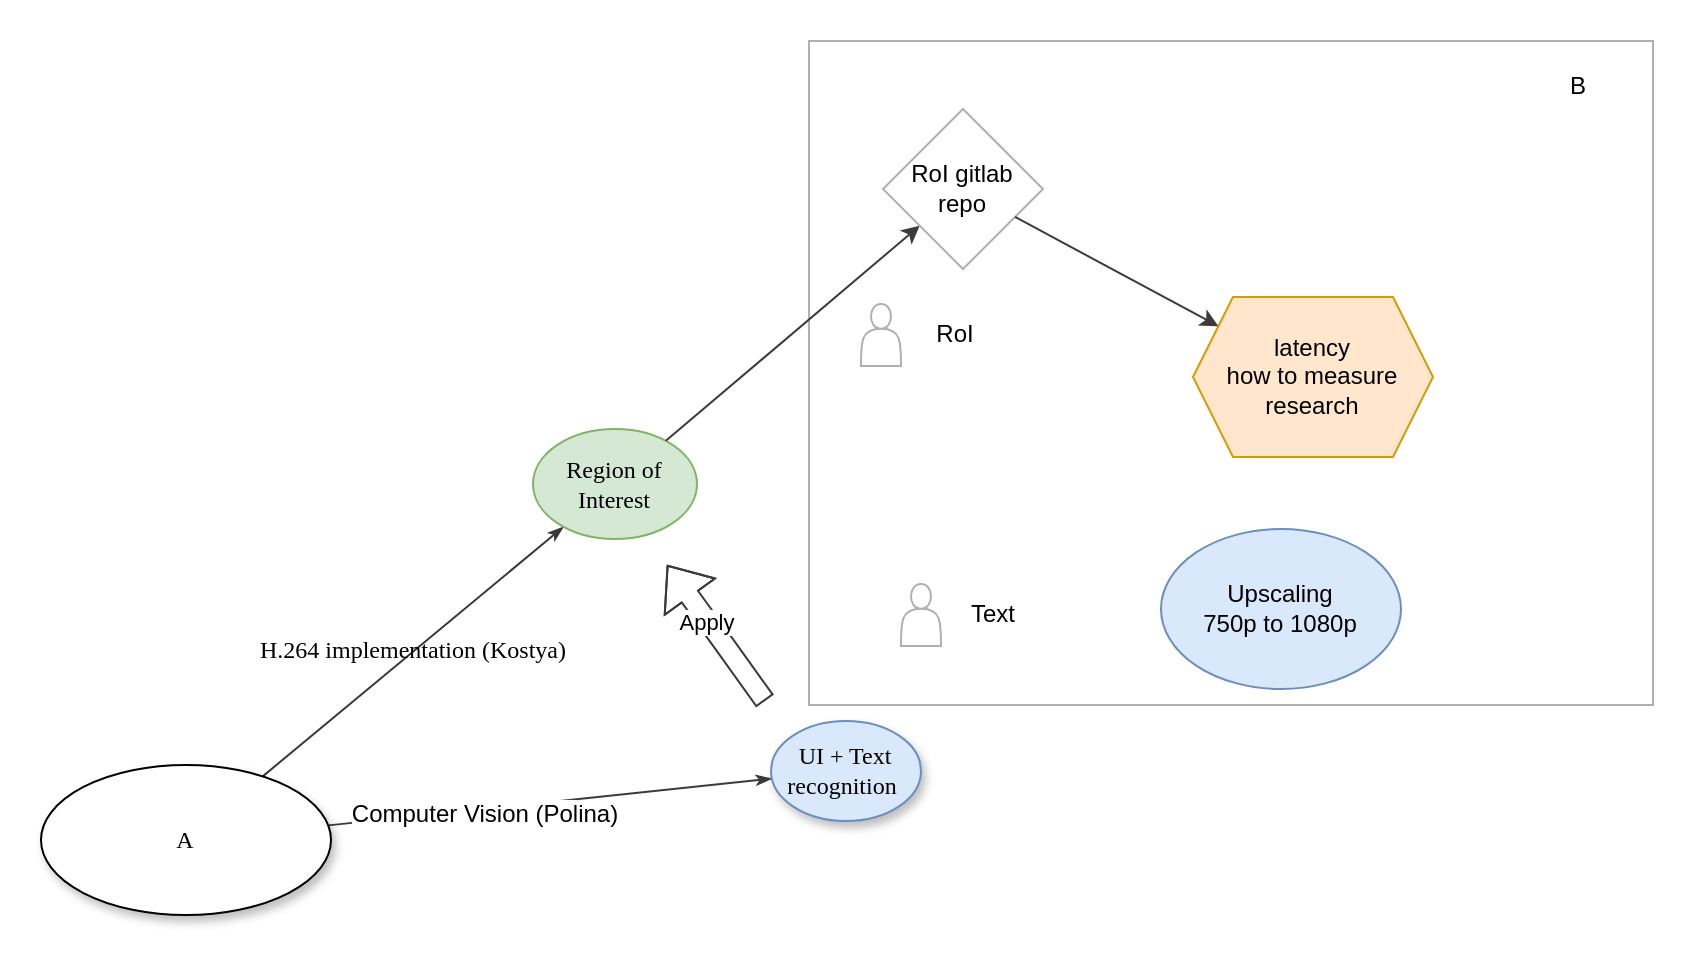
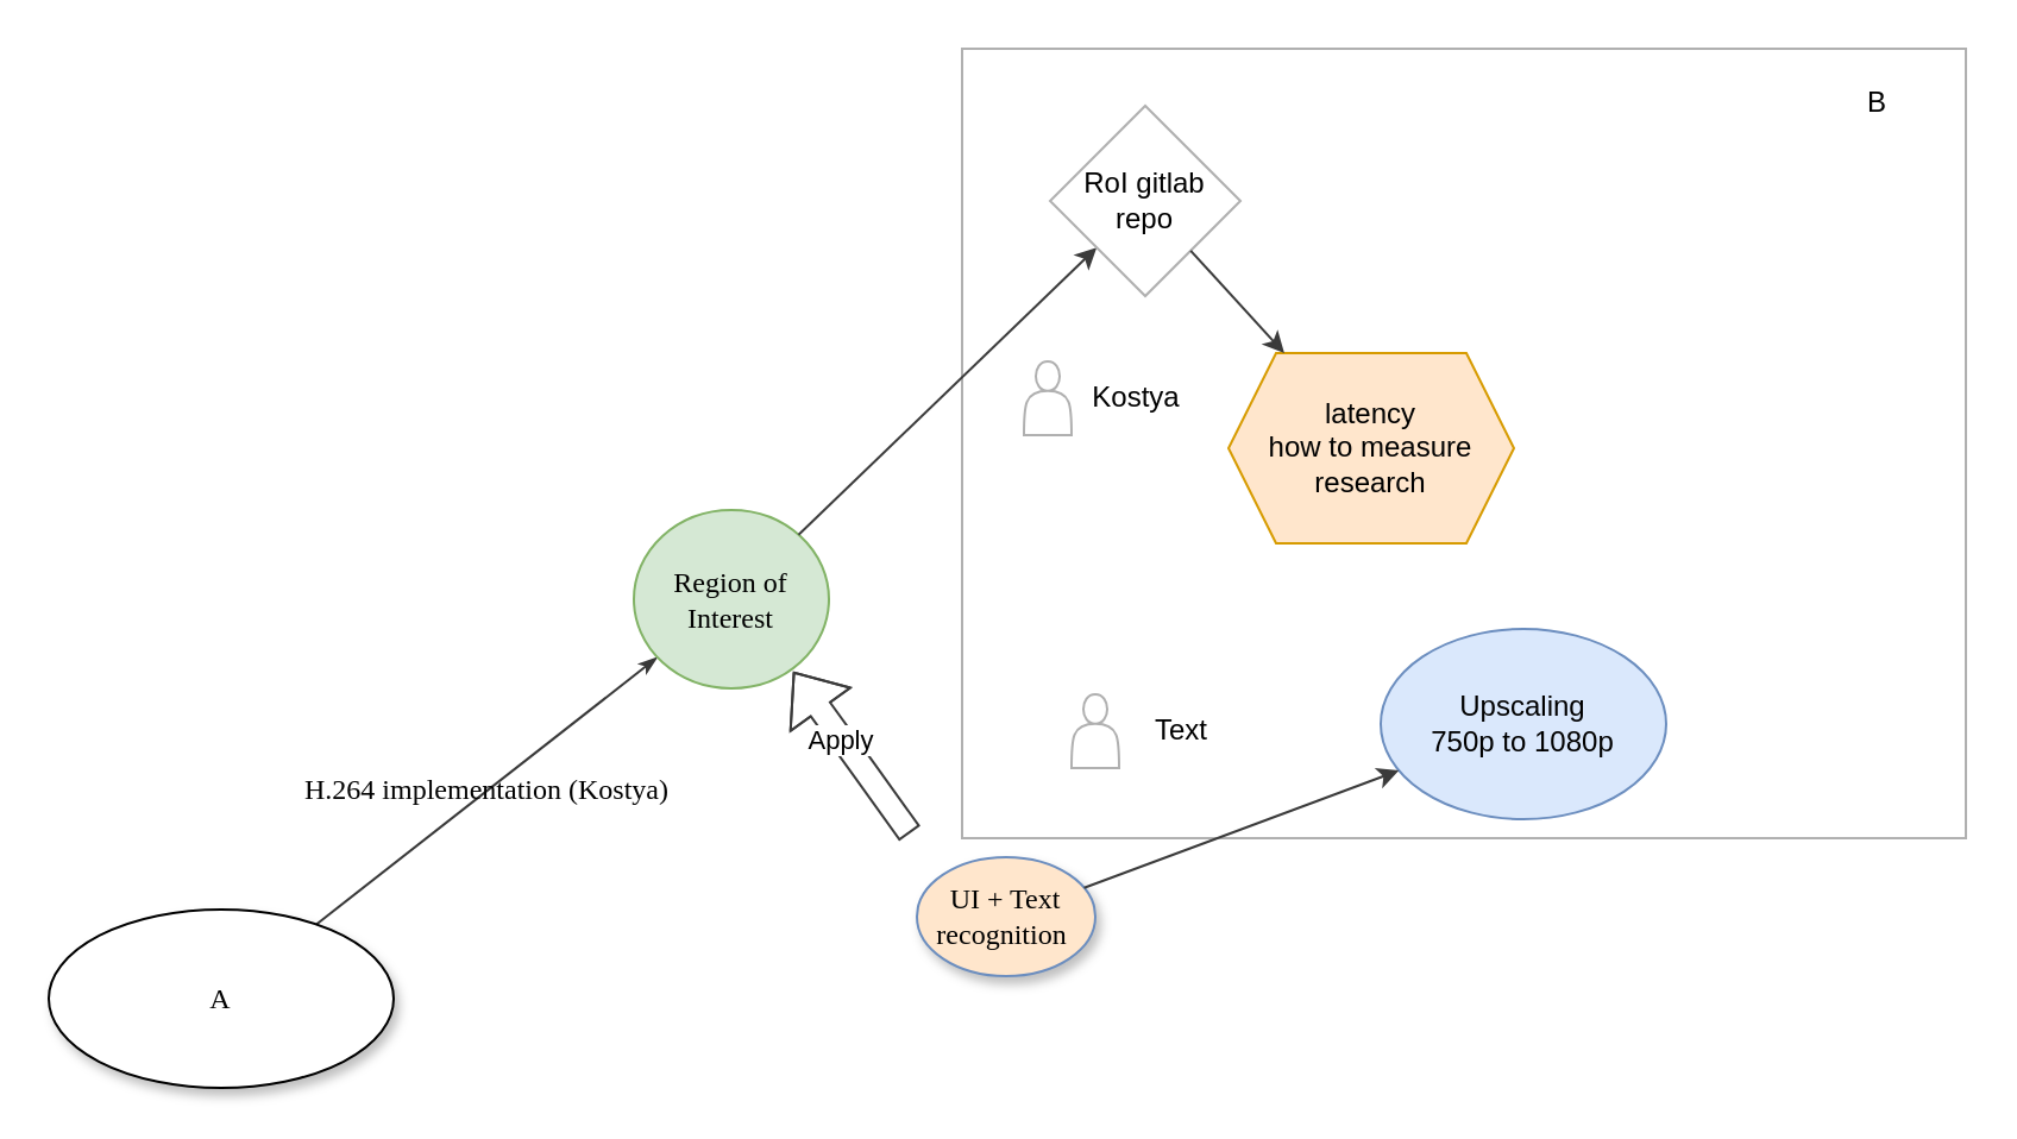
  <mxCell id="0" />
  <mxCell id="1" parent="0" />
  <mxCell id="2" value="B" style="rounded=0;whiteSpace=wrap;html=1;fontStyle=1;strokeColor=#B0B0B0;" parent="1" vertex="1"><mxGeometry x="404" y="20" width="422" height="332" as="geometry" /></mxCell>
- <mxCell id="3" style="edgeStyle=none;rounded=1;html=1;labelBackgroundColor=none;startArrow=none;startFill=0;startSize=5;endArrow=classicThin;endFill=1;endSize=5;jettySize=auto;orthogonalLoop=1;strokeColor=#3B3B3B;strokeWidth=1;fontFamily=Verdana;fontSize=12" parent="1" source="6" target="7" edge="1"><mxGeometry relative="1" as="geometry" /></mxCell>
- <mxCell id="4" value="&lt;font style=&quot;font-size: 12px&quot;&gt;Computer Vision (Polina)&lt;/font&gt;" style="edgeLabel;html=1;align=center;verticalAlign=middle;resizable=0;points=[];" parent="3" vertex="1" connectable="0"><mxGeometry x="-0.304" y="-2" relative="1" as="geometry"><mxPoint as="offset" /></mxGeometry></mxCell>
  <mxCell id="5" value="H.264 implementation (Kostya)" style="edgeStyle=none;rounded=1;html=1;labelBackgroundColor=none;startArrow=none;startFill=0;startSize=5;endArrow=classicThin;endFill=1;endSize=5;jettySize=auto;orthogonalLoop=1;strokeColor=#383838;strokeWidth=1;fontFamily=Verdana;fontSize=12" parent="1" source="6" target="8" edge="1"><mxGeometry relative="1" as="geometry"><mxPoint x="631" y="210" as="targetPoint" /></mxGeometry></mxCell>
  <mxCell id="6" value="A" style="ellipse;whiteSpace=wrap;html=1;rounded=0;shadow=1;comic=0;labelBackgroundColor=none;strokeWidth=1;fontFamily=Verdana;fontSize=12;align=center;" parent="1" vertex="1"><mxGeometry x="20" y="382" width="145" height="75" as="geometry" /></mxCell>
- <mxCell id="7" value="&lt;span&gt;UI + Text&lt;br&gt;recognition&amp;nbsp;&lt;/span&gt;" style="ellipse;whiteSpace=wrap;html=1;rounded=0;shadow=1;comic=0;labelBackgroundColor=none;strokeWidth=1;fontFamily=Verdana;fontSize=12;align=center;fillColor=#dae8fc;strokeColor=#6c8ebf;" parent="1" vertex="1"><mxGeometry x="385" y="360" width="75" height="50" as="geometry" /></mxCell>
- <mxCell id="8" value="&lt;span style=&quot;font-family: &amp;#34;verdana&amp;#34;&quot;&gt;Region of Interest&lt;/span&gt;" style="ellipse;whiteSpace=wrap;html=1;fillColor=#d5e8d4;strokeColor=#82b366;" parent="1" vertex="1"><mxGeometry x="266" y="214" width="82" height="55" as="geometry" /></mxCell>
+ <mxCell id="7" value="&lt;span&gt;UI + Text&lt;br&gt;recognition&amp;nbsp;&lt;/span&gt;" style="ellipse;whiteSpace=wrap;html=1;rounded=0;shadow=1;comic=0;labelBackgroundColor=none;strokeWidth=1;fontFamily=Verdana;fontSize=12;align=center;fillColor=#ffe6cc;strokeColor=#6c8ebf;" parent="1" vertex="1"><mxGeometry x="385" y="360" width="75" height="50" as="geometry" /></mxCell>
+ <mxCell id="8" value="&lt;span style=&quot;font-family: &amp;#34;verdana&amp;#34;&quot;&gt;Region of Interest&lt;/span&gt;" style="ellipse;whiteSpace=wrap;html=1;fillColor=#d5e8d4;strokeColor=#82b366;" parent="1" vertex="1"><mxGeometry x="266" y="214" width="82" height="75" as="geometry" /></mxCell>
  <mxCell id="9" value="" style="shape=flexArrow;endArrow=classic;html=1;rounded=0;strokeColor=#3B3B3B;" parent="1" edge="1"><mxGeometry width="50" height="50" relative="1" as="geometry"><mxPoint x="382" y="350" as="sourcePoint" /><mxPoint x="333" y="282" as="targetPoint" /><Array as="points"><mxPoint x="363" y="323.5" /></Array></mxGeometry></mxCell>
  <mxCell id="10" value="Apply" style="edgeLabel;html=1;align=center;verticalAlign=middle;resizable=0;points=[];" parent="9" vertex="1" connectable="0"><mxGeometry x="0.172" y="1" relative="1" as="geometry"><mxPoint as="offset" /></mxGeometry></mxCell>
  <mxCell id="11" value="" style="endArrow=classic;html=1;rounded=0;fontSize=12;strokeColor=#3B3B3B;" edge="1" parent="1" source="8" target="12"><mxGeometry width="50" height="50" relative="1" as="geometry"><mxPoint x="355" y="214" as="sourcePoint" /><mxPoint x="405" y="129" as="targetPoint" /></mxGeometry></mxCell>
- <mxCell id="12" value="RoI gitlab repo" style="rhombus;whiteSpace=wrap;html=1;fontSize=12;strokeColor=#B0B0B0;" vertex="1" parent="1"><mxGeometry x="441" y="54" width="80" height="80" as="geometry" /></mxCell>
+ <mxCell id="12" value="RoI gitlab repo" style="rhombus;whiteSpace=wrap;html=1;fontSize=12;strokeColor=#B0B0B0;" vertex="1" parent="1"><mxGeometry x="441" y="44" width="80" height="80" as="geometry" /></mxCell>
  <mxCell id="13" value="Upscaling&lt;br&gt;750p to 1080p" style="ellipse;whiteSpace=wrap;html=1;fontSize=12;strokeColor=#6c8ebf;fillColor=#dae8fc;" vertex="1" parent="1"><mxGeometry x="580" y="264" width="120" height="80" as="geometry" /></mxCell>
- <mxCell id="14" value="latency &lt;br&gt;how to measure research" style="shape=hexagon;perimeter=hexagonPerimeter2;whiteSpace=wrap;html=1;fixedSize=1;fontSize=12;strokeColor=#d79b00;fillColor=#ffe6cc;" vertex="1" parent="1"><mxGeometry x="596" y="148" width="120" height="80" as="geometry" /></mxCell>
+ <mxCell id="14" value="latency &lt;br&gt;how to measure research" style="shape=hexagon;perimeter=hexagonPerimeter2;whiteSpace=wrap;html=1;fixedSize=1;fontSize=12;strokeColor=#d79b00;fillColor=#ffe6cc;" vertex="1" parent="1"><mxGeometry x="516" y="148" width="120" height="80" as="geometry" /></mxCell>
  <mxCell id="15" value="" style="endArrow=classic;html=1;rounded=0;fontSize=12;strokeColor=#3B3B3B;" edge="1" parent="1" source="12" target="14"><mxGeometry width="50" height="50" relative="1" as="geometry"><mxPoint x="521.002" y="123.575" as="sourcePoint" /><mxPoint x="647.931" y="16.001" as="targetPoint" /></mxGeometry></mxCell>
+ <mxCell id="16" value="" style="endArrow=classic;html=1;rounded=0;fontSize=12;strokeColor=#3B3B3B;" edge="1" parent="1" source="7" target="13"><mxGeometry width="50" height="50" relative="1" as="geometry"><mxPoint x="516" y="372" as="sourcePoint" /><mxPoint x="566" y="322" as="targetPoint" /></mxGeometry></mxCell>
  <mxCell id="17" value="B" style="text;html=1;strokeColor=none;fillColor=none;align=center;verticalAlign=middle;whiteSpace=wrap;rounded=0;fontSize=12;" vertex="1" parent="1"><mxGeometry x="759" y="28" width="60" height="30" as="geometry" /></mxCell>
- <mxCell id="18" value="RoI" style="text;html=1;strokeColor=none;fillColor=none;align=center;verticalAlign=middle;whiteSpace=wrap;rounded=0;fontSize=12;" vertex="1" parent="1"><mxGeometry x="441" y="148" width="73" height="38" as="geometry" /></mxCell>
+ <mxCell id="18" value="Kostya" style="text;html=1;strokeColor=none;fillColor=none;align=center;verticalAlign=middle;whiteSpace=wrap;rounded=0;fontSize=12;" vertex="1" parent="1"><mxGeometry x="441" y="148" width="73" height="38" as="geometry" /></mxCell>
  <mxCell id="19" value="Text" style="text;html=1;strokeColor=none;fillColor=none;align=center;verticalAlign=middle;whiteSpace=wrap;rounded=0;fontSize=12;" vertex="1" parent="1"><mxGeometry x="460" y="288" width="73" height="38" as="geometry" /></mxCell>
  <mxCell id="20" value="" style="shape=actor;whiteSpace=wrap;html=1;fontSize=12;strokeColor=#B0B0B0;" vertex="1" parent="1"><mxGeometry x="450" y="291.5" width="20" height="31" as="geometry" /></mxCell>
  <mxCell id="21" value="" style="shape=actor;whiteSpace=wrap;html=1;fontSize=12;strokeColor=#B0B0B0;" vertex="1" parent="1"><mxGeometry x="430" y="151.5" width="20" height="31" as="geometry" /></mxCell>
